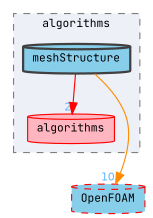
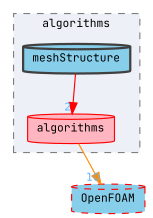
  digraph {
    compound=true
    fontname="JetBrains Mono"
    node [color=red fillcolor=skyblue fontname="JetBrains Mono" fontsize=10 shape=cylinder]
    edge [fontcolor=steelblue1 fontname="JetBrains Mono" fontsize=10 labeldistance=1.5 labelfontname=Helvetica labelfontsize=10]
    n1 [fillcolor=lightpink height=0.2 label=algorithms style=filled width=0.4]
    n2 [color=grey25 height=0.2 label=meshStructure style="filled,bold" width=0.4]
    n3 [height=0.2 label=OpenFOAM style="filled,dashed" width=0.4]
    subgraph cluster_1 {
      bgcolor="#edf0f7"
      fontsize=10
      label=algorithms
      pencolor=grey50
      style="filled,dashed"
      n1
      n2
    }
    n2 -> n1 [color=red headlabel=2]
-   n2 -> n3 [color=darkorange headlabel=10]
+   n1 -> n3 [color=darkorange headlabel=10]
  }
